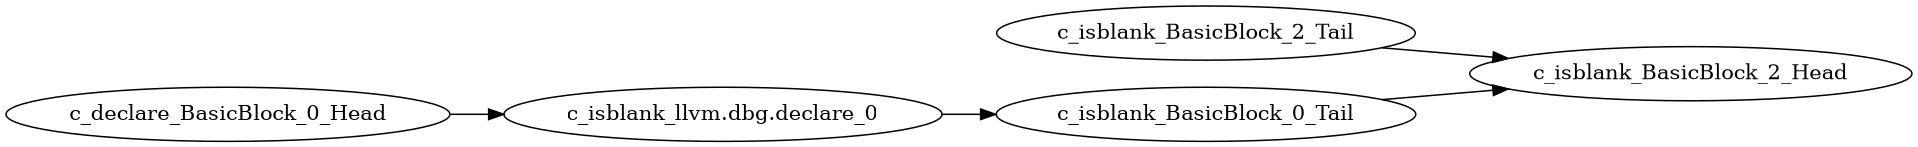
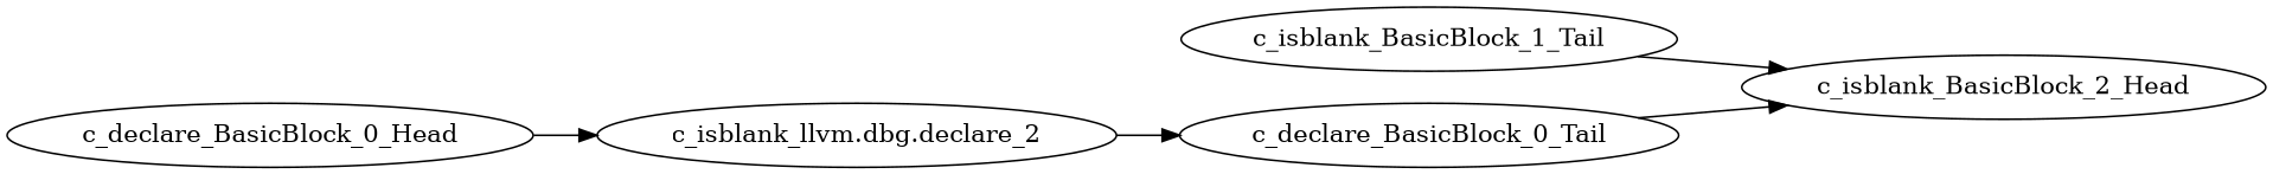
  digraph {
    rankdir=LR
-   c_isblank_BasicBlock_1_Tail [label=c_isblank_BasicBlock_2_Tail]
+   c_isblank_BasicBlock_1_Tail
    c_isblank_BasicBlock_2_Head
-   "c_isblank_llvm.dbg.declare_0"
-   c_isblank_BasicBlock_0_Tail
+   "c_isblank_llvm.dbg.declare_0" [label="c_isblank_llvm.dbg.declare_2"]
+   c_isblank_BasicBlock_0_Tail [label=c_declare_BasicBlock_0_Tail]
    n5 [label=c_declare_BasicBlock_0_Head]
    c_isblank_BasicBlock_1_Tail -> c_isblank_BasicBlock_2_Head
    "c_isblank_llvm.dbg.declare_0" -> c_isblank_BasicBlock_0_Tail
    c_isblank_BasicBlock_0_Tail -> c_isblank_BasicBlock_2_Head
    n5 -> "c_isblank_llvm.dbg.declare_0"
  }
